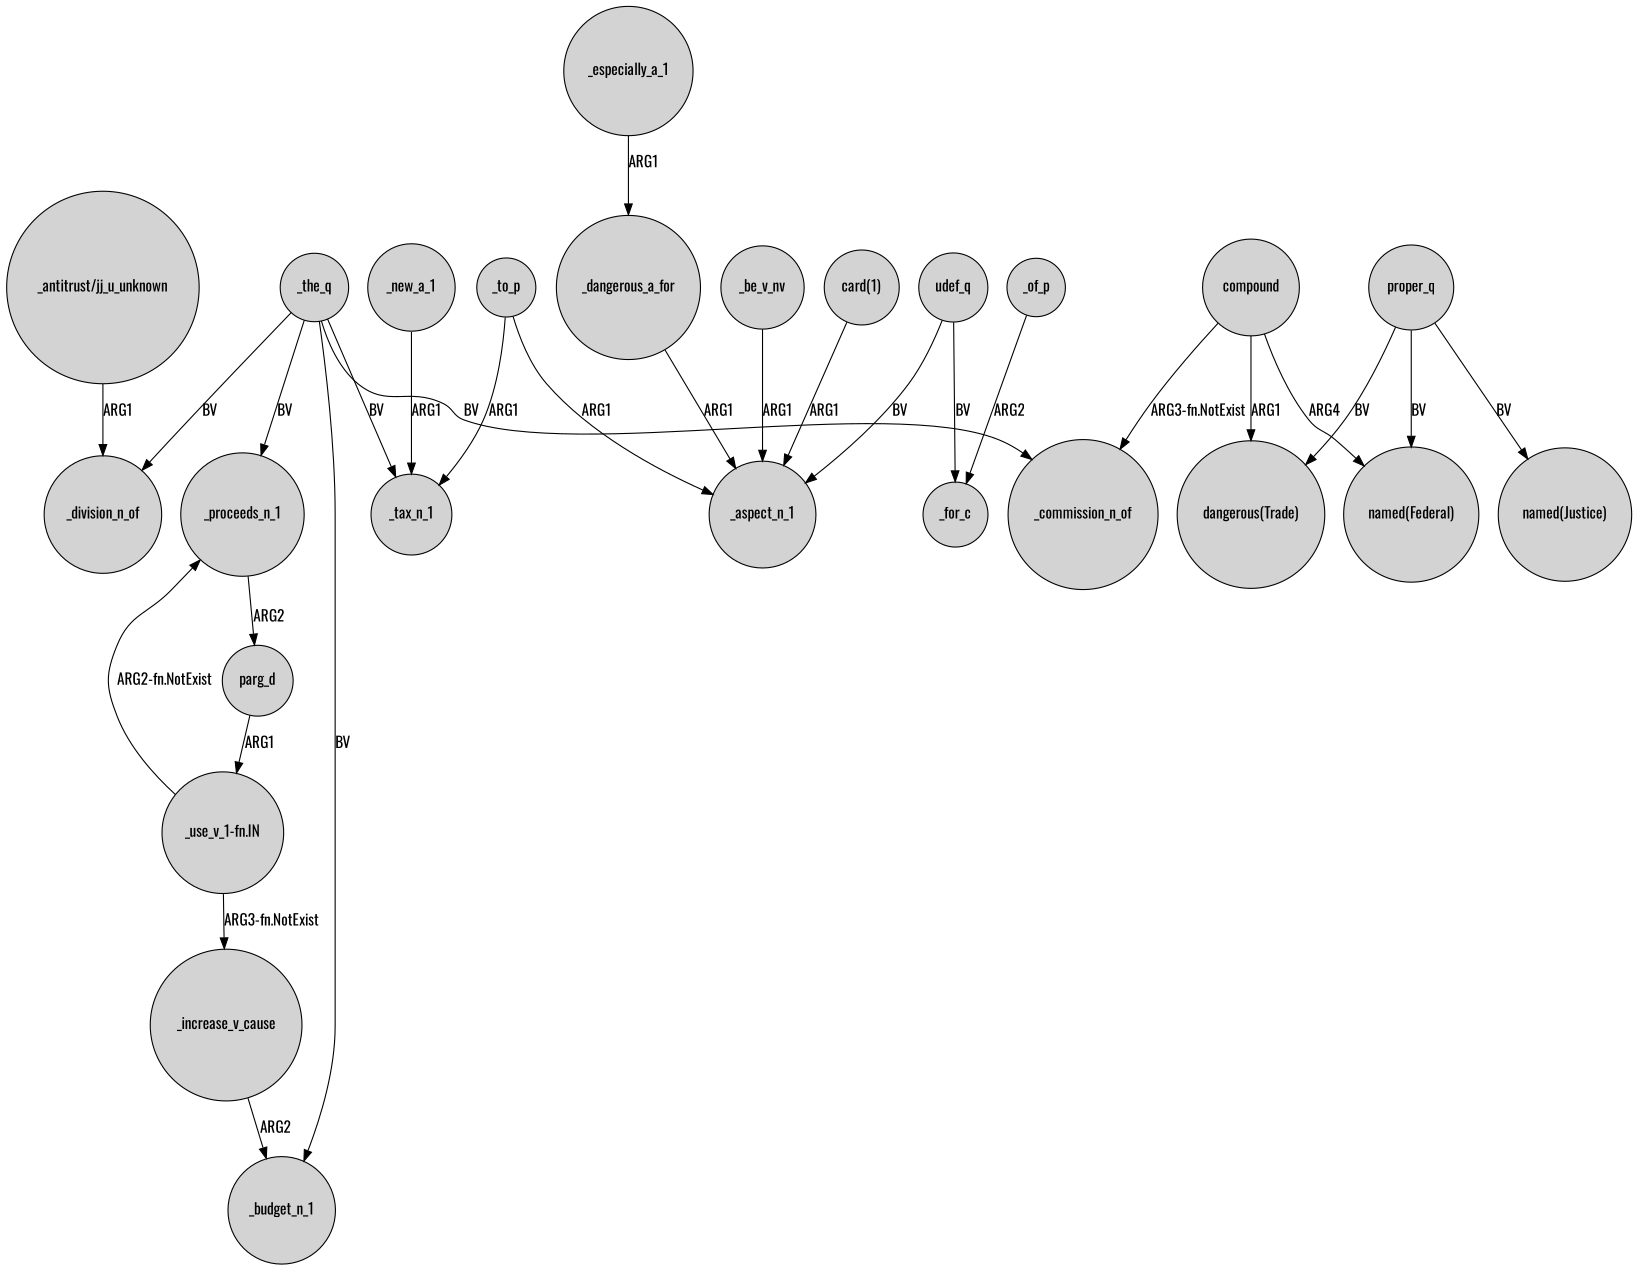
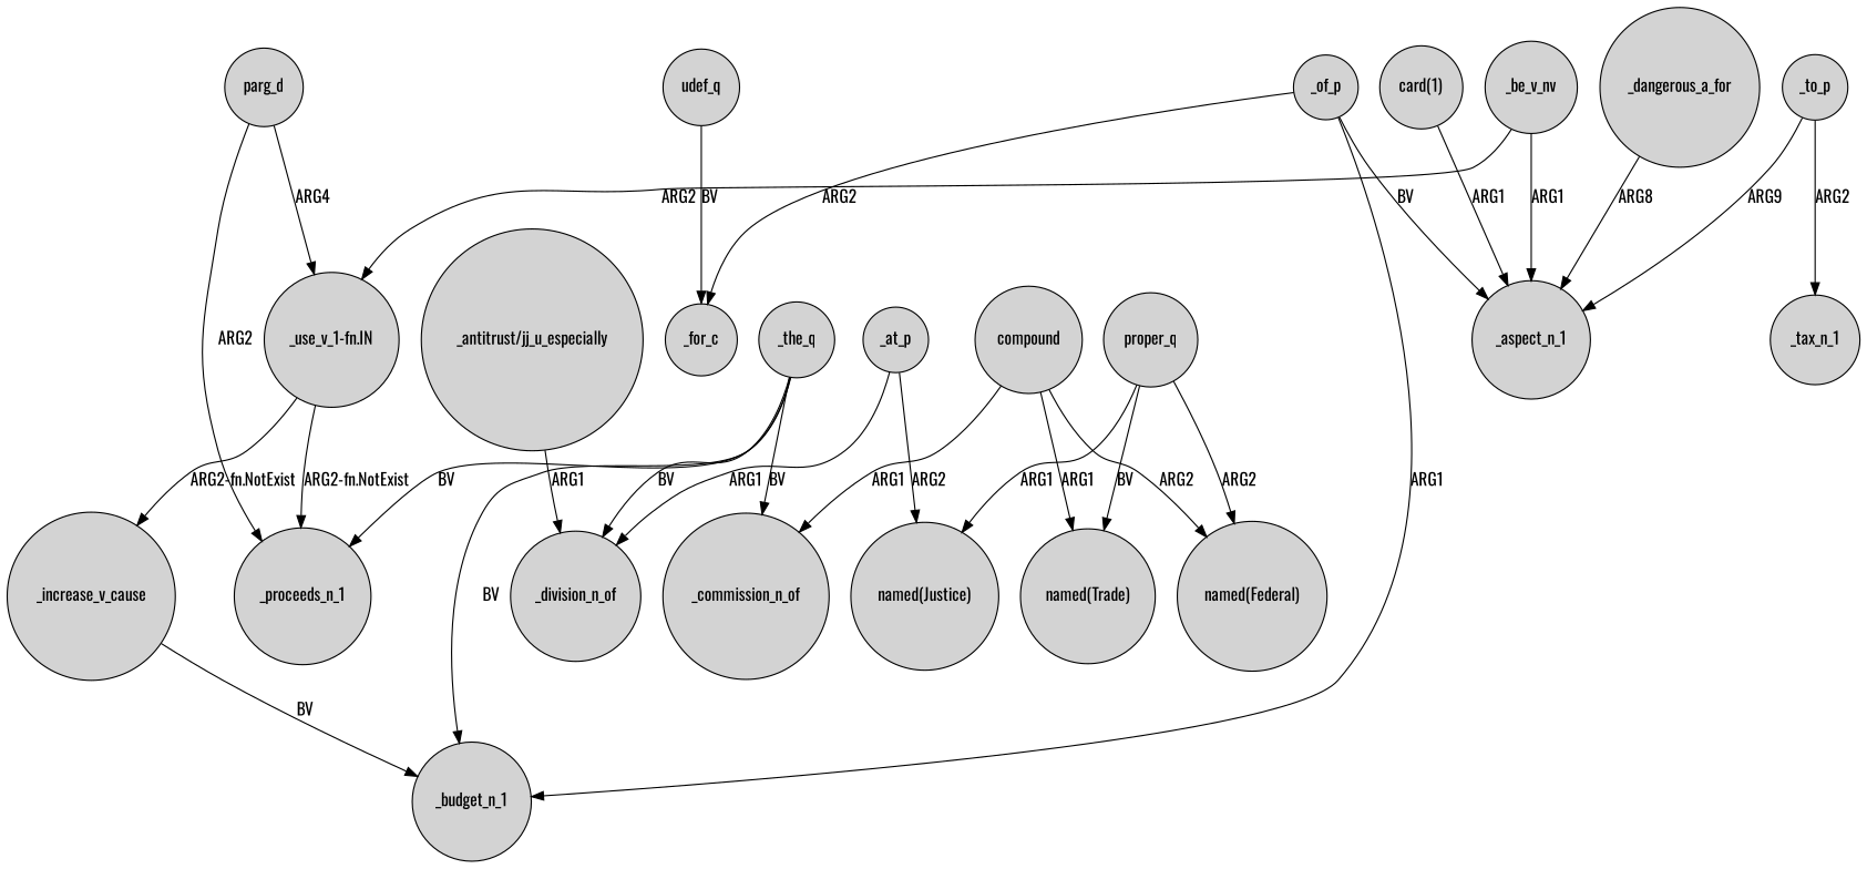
  digraph {
    fontname=Oswald
    node [fontname=Oswald shape=circle style=filled]
    edge [fontname=Oswald]
    _increase_v_cause
    _budget_n_1
+   _at_p
    _division_n_of
    "named(Justice)"
    _the_q
    _tax_n_1
    _proceeds_n_1
    _commission_n_of
    _of_p
    n11 [label=_for_c]
    udef_q
    _aspect_n_1
    _dangerous_a_for
-   _new_a_1
    _be_v_nv
    "_use_v_1-fn.IN"
    proper_q
-   "named(Trade)" [label="dangerous(Trade)"]
+   "named(Trade)"
    "named(Federal)"
-   "_antitrust/jj_u_unknown"
-   _especially_a_1
+   "_antitrust/jj_u_unknown" [label="_antitrust/jj_u_especially"]
    _to_p
    parg_d
    compound
    "card(1)"
-   _increase_v_cause -> _budget_n_1 [label=ARG2]
+   _increase_v_cause -> _budget_n_1 [label=BV]
+   _at_p -> _division_n_of [label=ARG1]
+   _at_p -> "named(Justice)" [label=ARG2]
    _the_q -> _budget_n_1 [label=BV]
    _the_q -> _division_n_of [label=BV]
-   _the_q -> _tax_n_1 [label=BV]
    _the_q -> _proceeds_n_1 [label=BV]
    _the_q -> _commission_n_of [label=BV]
+   _of_p -> _budget_n_1 [label=ARG1]
    _of_p -> n11 [label=ARG2]
    udef_q -> n11 [label=BV]
-   udef_q -> _aspect_n_1 [label=BV]
-   _dangerous_a_for -> _aspect_n_1 [label=ARG1]
-   _new_a_1 -> _tax_n_1 [label=ARG1]
+   _of_p -> _aspect_n_1 [label=BV]
+   _dangerous_a_for -> _aspect_n_1 [label=ARG8]
    _be_v_nv -> _aspect_n_1 [label=ARG1]
-   "_use_v_1-fn.IN" -> _increase_v_cause [label="ARG3-fn.NotExist"]
+   _be_v_nv -> "_use_v_1-fn.IN" [label=ARG2]
+   "_use_v_1-fn.IN" -> _increase_v_cause [label="ARG2-fn.NotExist"]
    "_use_v_1-fn.IN" -> _proceeds_n_1 [label="ARG2-fn.NotExist"]
-   proper_q -> "named(Justice)" [label=BV]
+   proper_q -> "named(Justice)" [label=ARG1]
    proper_q -> "named(Trade)" [label=BV]
-   proper_q -> "named(Federal)" [label=BV]
+   proper_q -> "named(Federal)" [label=ARG2]
    "_antitrust/jj_u_unknown" -> _division_n_of [label=ARG1]
-   _especially_a_1 -> _dangerous_a_for [label=ARG1]
-   _to_p -> _tax_n_1 [label=ARG1]
-   _to_p -> _aspect_n_1 [label=ARG1]
-   _proceeds_n_1 -> parg_d [label=ARG2]
-   parg_d -> "_use_v_1-fn.IN" [label=ARG1]
-   compound -> _commission_n_of [label="ARG3-fn.NotExist"]
+   _to_p -> _tax_n_1 [label=ARG2]
+   _to_p -> _aspect_n_1 [label=ARG9]
+   parg_d -> _proceeds_n_1 [label=ARG2]
+   parg_d -> "_use_v_1-fn.IN" [label=ARG4]
+   compound -> _commission_n_of [label=ARG1]
    compound -> "named(Trade)" [label=ARG1]
-   compound -> "named(Federal)" [label=ARG4]
+   compound -> "named(Federal)" [label=ARG2]
    "card(1)" -> _aspect_n_1 [label=ARG1]
  }
